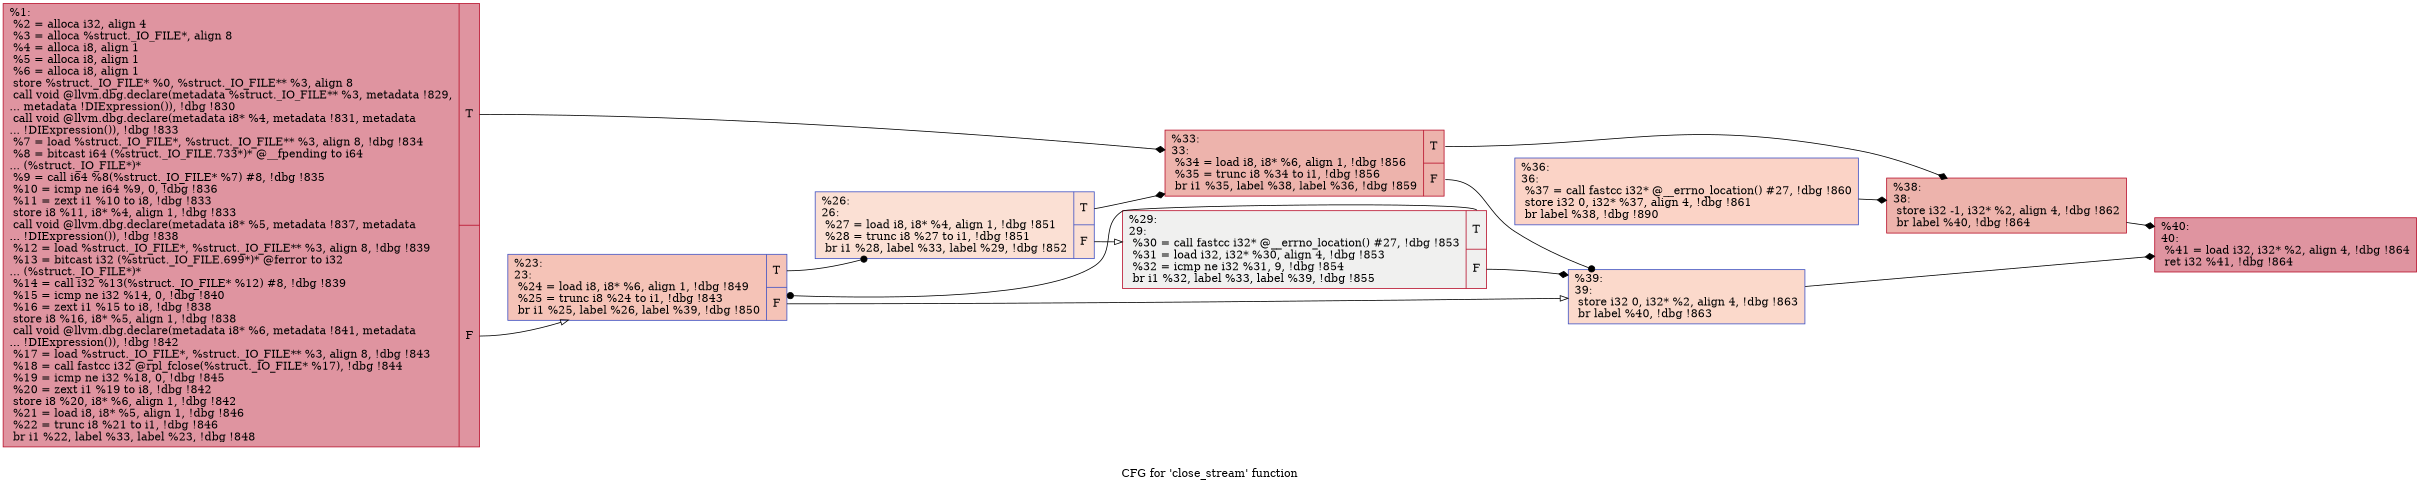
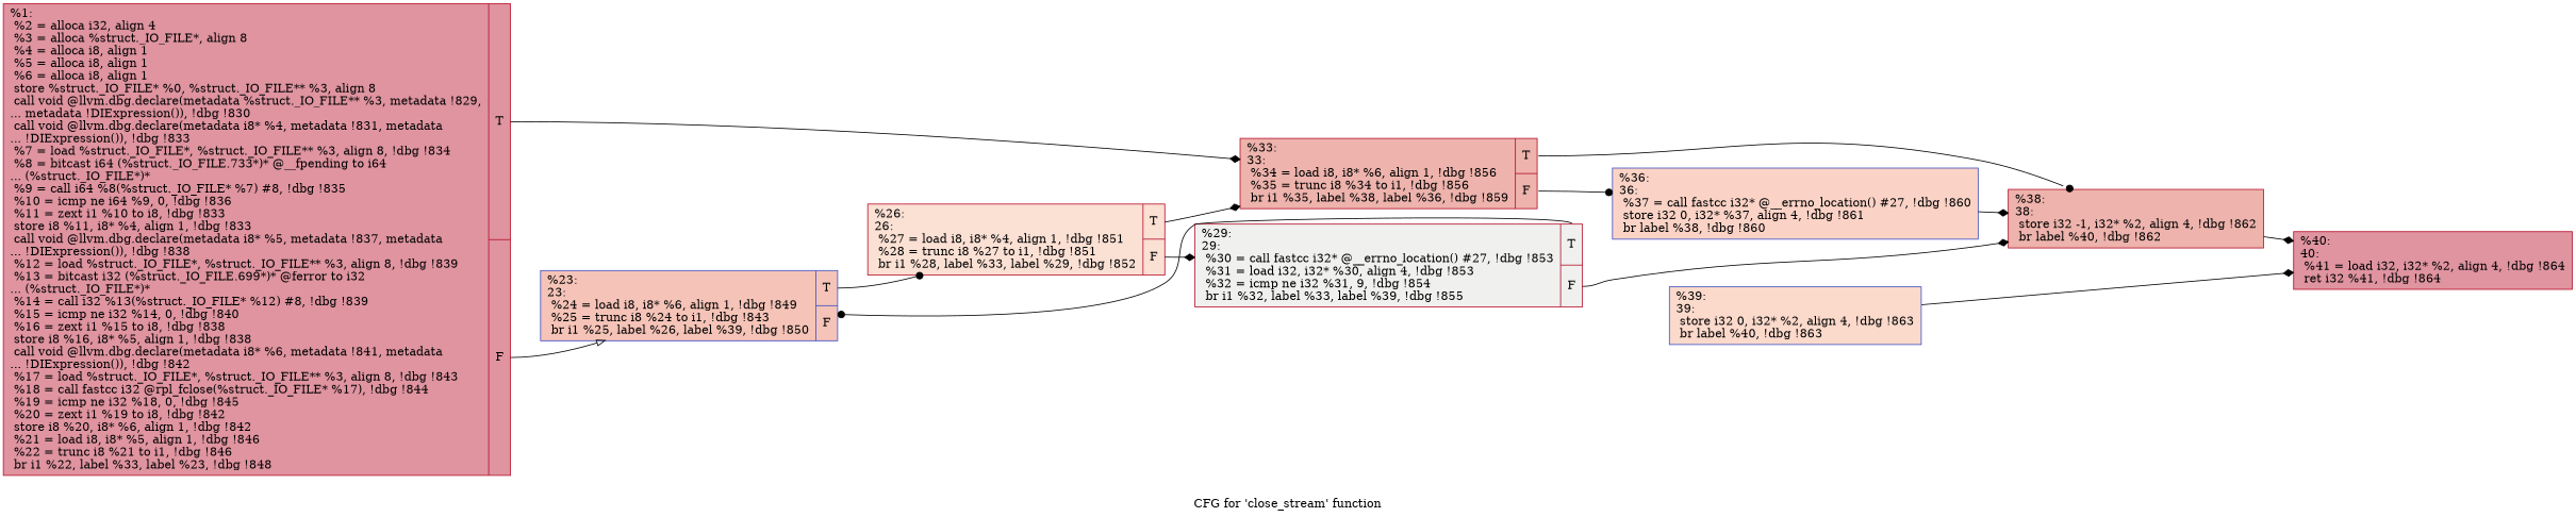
  digraph {
    label="CFG for 'close_stream' function"
    rankdir=LR
    node [color="#b70d28ff" fillcolor="#b70d2870" shape=record style=filled]
    edge [arrowhead=diamond tailport=s0]
    n1 [label="{%1:\l  %2 = alloca i32, align 4\l  %3 = alloca %struct._IO_FILE*, align 8\l  %4 = alloca i8, align 1\l  %5 = alloca i8, align 1\l  %6 = alloca i8, align 1\l  store %struct._IO_FILE* %0, %struct._IO_FILE** %3, align 8\l  call void @llvm.dbg.declare(metadata %struct._IO_FILE** %3, metadata !829,\l... metadata !DIExpression()), !dbg !830\l  call void @llvm.dbg.declare(metadata i8* %4, metadata !831, metadata\l... !DIExpression()), !dbg !833\l  %7 = load %struct._IO_FILE*, %struct._IO_FILE** %3, align 8, !dbg !834\l  %8 = bitcast i64 (%struct._IO_FILE.733*)* @__fpending to i64\l... (%struct._IO_FILE*)*\l  %9 = call i64 %8(%struct._IO_FILE* %7) #8, !dbg !835\l  %10 = icmp ne i64 %9, 0, !dbg !836\l  %11 = zext i1 %10 to i8, !dbg !833\l  store i8 %11, i8* %4, align 1, !dbg !833\l  call void @llvm.dbg.declare(metadata i8* %5, metadata !837, metadata\l... !DIExpression()), !dbg !838\l  %12 = load %struct._IO_FILE*, %struct._IO_FILE** %3, align 8, !dbg !839\l  %13 = bitcast i32 (%struct._IO_FILE.699*)* @ferror to i32\l... (%struct._IO_FILE*)*\l  %14 = call i32 %13(%struct._IO_FILE* %12) #8, !dbg !839\l  %15 = icmp ne i32 %14, 0, !dbg !840\l  %16 = zext i1 %15 to i8, !dbg !838\l  store i8 %16, i8* %5, align 1, !dbg !838\l  call void @llvm.dbg.declare(metadata i8* %6, metadata !841, metadata\l... !DIExpression()), !dbg !842\l  %17 = load %struct._IO_FILE*, %struct._IO_FILE** %3, align 8, !dbg !843\l  %18 = call fastcc i32 @rpl_fclose(%struct._IO_FILE* %17), !dbg !844\l  %19 = icmp ne i32 %18, 0, !dbg !845\l  %20 = zext i1 %19 to i8, !dbg !842\l  store i8 %20, i8* %6, align 1, !dbg !842\l  %21 = load i8, i8* %5, align 1, !dbg !846\l  %22 = trunc i8 %21 to i1, !dbg !846\l  br i1 %22, label %33, label %23, !dbg !848\l|{<s0>T|<s1>F}}"]
    n2 [fillcolor="#d6524470" label="{%33:\l33:                                               \l  %34 = load i8, i8* %6, align 1, !dbg !856\l  %35 = trunc i8 %34 to i1, !dbg !856\l  br i1 %35, label %38, label %36, !dbg !859\l|{<s0>T|<s1>F}}"]
    n3 [color="#3d50c3ff" fillcolor="#e8765c70" label="{%23:\l23:                                               \l  %24 = load i8, i8* %6, align 1, !dbg !849\l  %25 = trunc i8 %24 to i1, !dbg !843\l  br i1 %25, label %26, label %39, !dbg !850\l|{<s0>T|<s1>F}}"]
-   n4 [fillcolor="#d6524470" label="{%38:\l38:                                               \l  store i32 -1, i32* %2, align 4, !dbg !862\l  br label %40, !dbg !864\l}"]
-   n5 [color="#3d50c3ff" fillcolor="#f59c7d70" label="{%36:\l36:                                               \l  %37 = call fastcc i32* @__errno_location() #27, !dbg !860\l  store i32 0, i32* %37, align 4, !dbg !861\l  br label %38, !dbg !890\l}"]
-   n6 [color="#3d50c3ff" fillcolor="#f7b99e70" label="{%26:\l26:                                               \l  %27 = load i8, i8* %4, align 1, !dbg !851\l  %28 = trunc i8 %27 to i1, !dbg !851\l  br i1 %28, label %33, label %29, !dbg !852\l|{<s0>T|<s1>F}}"]
+   n4 [fillcolor="#d6524470" label="{%38:\l38:                                               \l  store i32 -1, i32* %2, align 4, !dbg !862\l  br label %40, !dbg !862\l}"]
+   n5 [color="#3d50c3ff" fillcolor="#f59c7d70" label="{%36:\l36:                                               \l  %37 = call fastcc i32* @__errno_location() #27, !dbg !860\l  store i32 0, i32* %37, align 4, !dbg !861\l  br label %38, !dbg !860\l}"]
+   n6 [fillcolor="#f7b99e70" label="{%26:\l26:                                               \l  %27 = load i8, i8* %4, align 1, !dbg !851\l  %28 = trunc i8 %27 to i1, !dbg !851\l  br i1 %28, label %33, label %29, !dbg !852\l|{<s0>T|<s1>F}}"]
    n7 [color="#3d50c3ff" fillcolor="#f7a88970" label="{%39:\l39:                                               \l  store i32 0, i32* %2, align 4, !dbg !863\l  br label %40, !dbg !863\l}"]
    n8 [label="{%40:\l40:                                               \l  %41 = load i32, i32* %2, align 4, !dbg !864\l  ret i32 %41, !dbg !864\l}"]
    n9 [fillcolor="#dedcdb70" label="{%29:\l29:                                               \l  %30 = call fastcc i32* @__errno_location() #27, !dbg !853\l  %31 = load i32, i32* %30, align 4, !dbg !853\l  %32 = icmp ne i32 %31, 9, !dbg !854\l  br i1 %32, label %33, label %39, !dbg !855\l|{<s0>T|<s1>F}}"]
    n1 -> n2
    n1 -> n3 [arrowhead=onormal tailport=s1]
-   n2 -> n4
-   n2 -> n7 [arrowhead=dot tailport=s1]
+   n2 -> n4 [arrowhead=dot]
+   n2 -> n5 [arrowhead=dot tailport=s1]
    n3 -> n6 [arrowhead=dot]
-   n3 -> n7 [arrowhead=onormal tailport=s1]
    n4 -> n8
    n5 -> n4
    n6 -> n2
-   n6 -> n9 [arrowhead=onormal tailport=s1]
+   n6 -> n9 [tailport=s1]
    n7 -> n8
    n9 -> n3 [arrowhead=dot]
-   n9 -> n7 [tailport=s1]
+   n9 -> n4 [tailport=s1]
  }
